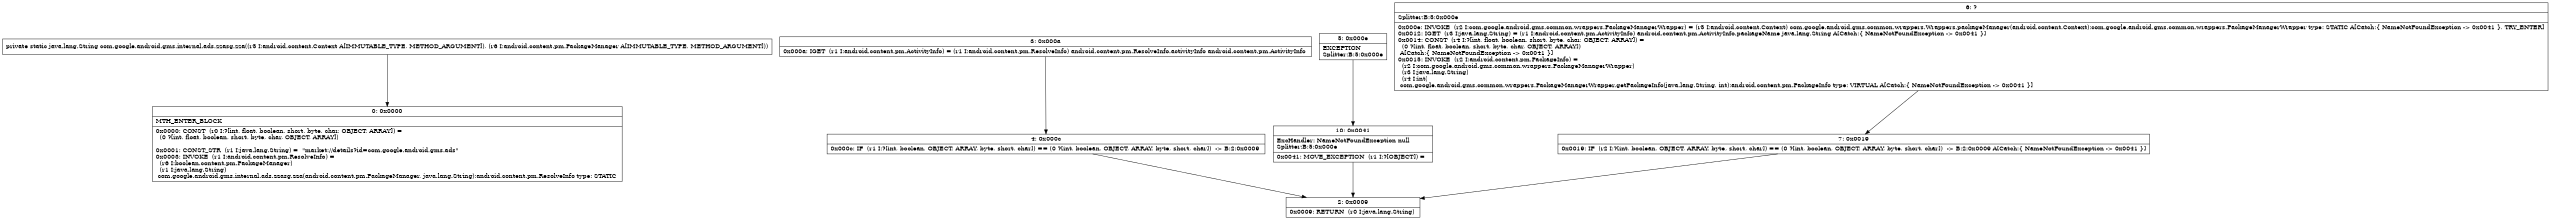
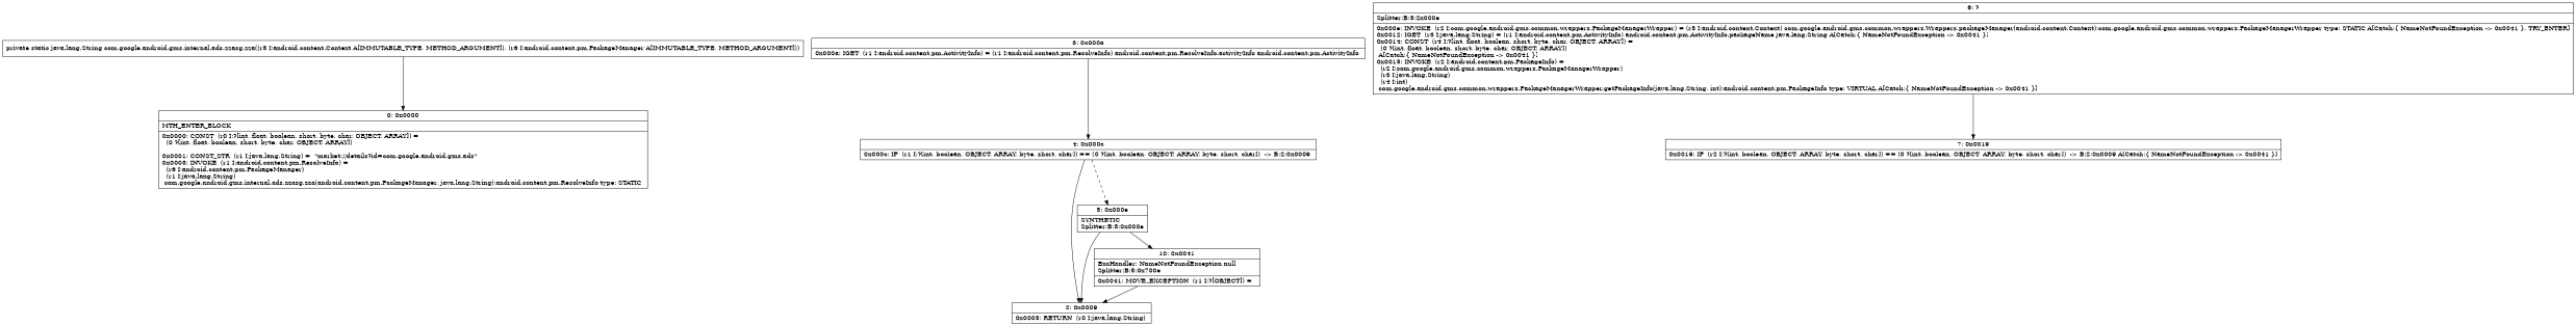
  digraph {
    node [shape=record]
-   n1 [label="{0\:\ 0x0000|MTH_ENTER_BLOCK\l|0x0000: CONST  (r0 I:?[int, float, boolean, short, byte, char, OBJECT, ARRAY]) = \l  (0 ?[int, float, boolean, short, byte, char, OBJECT, ARRAY])\l \l0x0001: CONST_STR  (r1 I:java.lang.String) =  \"market:\/\/details?id=com.google.android.gms.ads\" \l0x0003: INVOKE  (r1 I:android.content.pm.ResolveInfo) = \l  (r6 I:boolean.content.pm.PackageManager)\l  (r1 I:java.lang.String)\l com.google.android.gms.internal.ads.zzasg.zza(android.content.pm.PackageManager, java.lang.String):android.content.pm.ResolveInfo type: STATIC \l}"]
-   n2 [label="{2\:\ 0x0009|0x0009: RETURN  (r0 I:java.lang.String) \l}"]
+   n1 [label="{0\:\ 0x0000|MTH_ENTER_BLOCK\l|0x0000: CONST  (r0 I:?[int, float, boolean, short, byte, char, OBJECT, ARRAY]) = \l  (0 ?[int, float, boolean, short, byte, char, OBJECT, ARRAY])\l \l0x0001: CONST_STR  (r1 I:java.lang.String) =  \"market:\/\/details?id=com.google.android.gms.ads\" \l0x0003: INVOKE  (r1 I:android.content.pm.ResolveInfo) = \l  (r6 I:android.content.pm.PackageManager)\l  (r1 I:java.lang.String)\l com.google.android.gms.internal.ads.zzasg.zza(android.content.pm.PackageManager, java.lang.String):android.content.pm.ResolveInfo type: STATIC \l}"]
+   n2 [label="{2\:\ 0x0009|0x0005: RETURN  (r0 I:java.lang.String) \l}"]
    n3 [label="{3\:\ 0x000a|0x000a: IGET  (r1 I:android.content.pm.ActivityInfo) = (r1 I:android.content.pm.ResolveInfo) android.content.pm.ResolveInfo.activityInfo android.content.pm.ActivityInfo \l}"]
    n4 [label="{4\:\ 0x000c|0x000c: IF  (r1 I:?[int, boolean, OBJECT, ARRAY, byte, short, char]) == (0 ?[int, boolean, OBJECT, ARRAY, byte, short, char])  \-\> B:2:0x0009 \l}"]
-   n5 [label="{5\:\ 0x000e|EXCEPTION\lSplitter:B:5:0x000e\l}"]
-   n6 [label="{10\:\ 0x0041|ExcHandler: NameNotFoundException null\lSplitter:B:5:0x000e\l|0x0041: MOVE_EXCEPTION  (r1 I:?[OBJECT]) =  \l}"]
-   n7 [label="{6\:\ ?|Splitter:B:5:0x000e\l|0x000e: INVOKE  (r2 I:com.google.android.gms.common.wrappers.PackageManagerWrapper) = (r5 I:android.content.Context) com.google.android.gms.common.wrappers.Wrappers.packageManager(android.content.Context):com.google.android.gms.common.wrappers.PackageManagerWrapper type: STATIC A[Catch:\{ NameNotFoundException \-\> 0x0041 \}, TRY_ENTER]\l0x0012: IGET  (r3 I:java.lang.String) = (r1 I:android.content.pm.ActivityInfo) android.content.pm.ActivityInfo.packageName java.lang.String A[Catch:\{ NameNotFoundException \-\> 0x0041 \}]\l0x0014: CONST  (r4 I:?[int, float, boolean, short, byte, char, OBJECT, ARRAY]) = \l  (0 ?[int, float, boolean, short, byte, char, OBJECT, ARRAY])\l A[Catch:\{ NameNotFoundException \-\> 0x0041 \}]\l0x0015: INVOKE  (r2 I:android.content.pm.PackageInfo) = \l  (r2 I:com.google.android.gms.common.wrappers.PackageManagerWrapper)\l  (r3 I:java.lang.String)\l  (r4 I:int)\l com.google.android.gms.common.wrappers.PackageManagerWrapper.getPackageInfo(java.lang.String, int):android.content.pm.PackageInfo type: VIRTUAL A[Catch:\{ NameNotFoundException \-\> 0x0041 \}]\l}"]
+   n5 [label="{5\:\ 0x000e|SYNTHETIC\lSplitter:B:5:0x000e\l}"]
+   n6 [label="{10\:\ 0x0041|ExcHandler: NameNotFoundException null\lSplitter:B:5:0x700e\l|0x0041: MOVE_EXCEPTION  (r1 I:?[OBJECT]) =  \l}"]
+   n7 [label="{6\:\ ?|Splitter:B:5:2x000e\l|0x000e: INVOKE  (r2 I:com.google.android.gms.common.wrappers.PackageManagerWrapper) = (r5 I:android.content.Context) com.google.android.gms.common.wrappers.Wrappers.packageManager(android.content.Context):com.google.android.gms.common.wrappers.PackageManagerWrapper type: STATIC A[Catch:\{ NameNotFoundException \-\> 0x0041 \}, TRY_ENTER]\l0x0012: IGET  (r3 I:java.lang.String) = (r1 I:android.content.pm.ActivityInfo) android.content.pm.ActivityInfo.packageName java.lang.String A[Catch:\{ NameNotFoundException \-\> 0x0041 \}]\l0x0014: CONST  (r4 I:?[int, float, boolean, short, byte, char, OBJECT, ARRAY]) = \l  (0 ?[int, float, boolean, short, byte, char, OBJECT, ARRAY])\l A[Catch:\{ NameNotFoundException \-\> 0x0041 \}]\l0x0015: INVOKE  (r2 I:android.content.pm.PackageInfo) = \l  (r2 I:com.google.android.gms.common.wrappers.PackageManagerWrapper)\l  (r3 I:java.lang.String)\l  (r4 I:int)\l com.google.android.gms.common.wrappers.PackageManagerWrapper.getPackageInfo(java.lang.String, int):android.content.pm.PackageInfo type: VIRTUAL A[Catch:\{ NameNotFoundException \-\> 0x0041 \}]\l}"]
    n8 [label="{7\:\ 0x0019|0x0019: IF  (r2 I:?[int, boolean, OBJECT, ARRAY, byte, short, char]) == (0 ?[int, boolean, OBJECT, ARRAY, byte, short, char])  \-\> B:2:0x0009 A[Catch:\{ NameNotFoundException \-\> 0x0041 \}]\l}"]
    n9 [label="{private static java.lang.String com.google.android.gms.internal.ads.zzasg.zza((r5 I:android.content.Context A[IMMUTABLE_TYPE, METHOD_ARGUMENT]), (r6 I:android.content.pm.PackageManager A[IMMUTABLE_TYPE, METHOD_ARGUMENT])) }"]
    n3 -> n4
    n4 -> n2
+   n4 -> n5 [style=dashed]
    n5 -> n6
    n6 -> n2
    n7 -> n8
-   n8 -> n2
+   n5 -> n2
    n9 -> n1
  }
